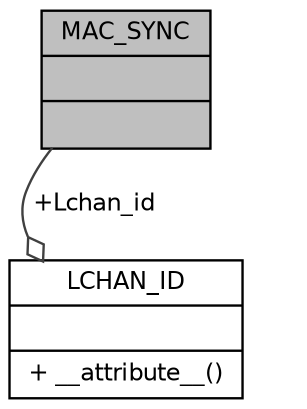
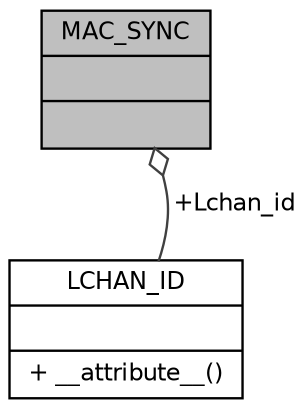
  digraph {
    node [color=black fontname=Helvetica fontsize=10 shape=record style=filled]
    n1 [fillcolor=grey75 fontcolor=black height=0.2 label="{MAC_SYNC\n||}" width=0.4]
    n2 [fillcolor=white height=0.2 label="{LCHAN_ID\n||+ __attribute__()\l}" width=0.4]
-   n1 -> n2 [arrowhead=odiamond color=grey25 fontname=Helvetica fontsize=10 label=" +Lchan_id" labelfontname=Helvetica labelfontsize=10 style=solid]
+   n2 -> n1 [arrowhead=odiamond color=grey25 fontname=Helvetica fontsize=10 label=" +Lchan_id" labelfontname=Helvetica labelfontsize=10 style=solid]
  }
